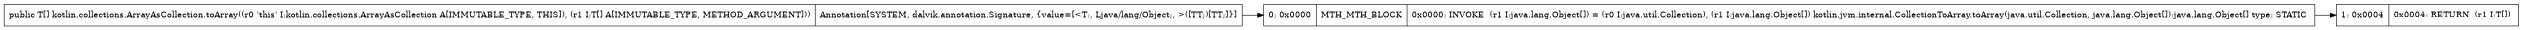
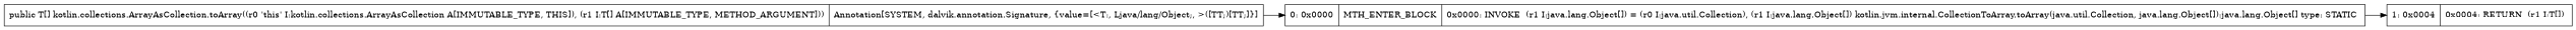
  digraph {
    rankdir=LR
    node [shape=record]
-   n1 [label="{0\:\ 0x0000|MTH_MTH_BLOCK\l|0x0000: INVOKE  (r1 I:java.lang.Object[]) = (r0 I:java.util.Collection), (r1 I:java.lang.Object[]) kotlin.jvm.internal.CollectionToArray.toArray(java.util.Collection, java.lang.Object[]):java.lang.Object[] type: STATIC \l}"]
+   n1 [label="{0\:\ 0x0000|MTH_ENTER_BLOCK\l|0x0000: INVOKE  (r1 I:java.lang.Object[]) = (r0 I:java.util.Collection), (r1 I:java.lang.Object[]) kotlin.jvm.internal.CollectionToArray.toArray(java.util.Collection, java.lang.Object[]):java.lang.Object[] type: STATIC \l}"]
    n2 [label="{1\:\ 0x0004|0x0004: RETURN  (r1 I:T[]) \l}"]
    n3 [label="{public T[] kotlin.collections.ArrayAsCollection.toArray((r0 'this' I:kotlin.collections.ArrayAsCollection A[IMMUTABLE_TYPE, THIS]), (r1 I:T[] A[IMMUTABLE_TYPE, METHOD_ARGUMENT]))  | Annotation[SYSTEM, dalvik.annotation.Signature, \{value=[\<T:, Ljava\/lang\/Object;, \>([TT;)[TT;]\}]\l}"]
    n1 -> n2
    n3 -> n1
  }
